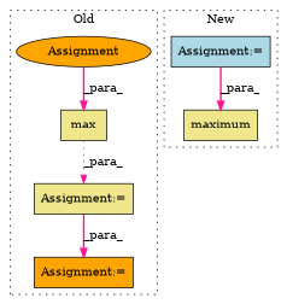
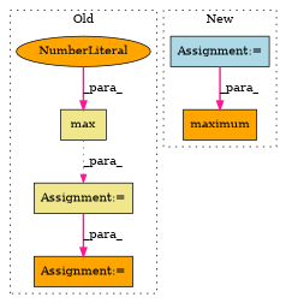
  digraph {
    node [a=7 fillcolor=khaki l=1 shape=box style=filled]
    edge [color=deeppink style=bold]
    n1 [a=32 l="4,1" label=max s="484,503"]
    n2 [fillcolor=orange l=8 label="Assignment:=" s=586]
-   n3 [a=34 fillcolor=orange label=Assignment s=488 shape=ellipse]
+   n3 [a=34 fillcolor=orange label=NumberLiteral s=488 shape=ellipse]
    n4 [label="Assignment:=" s=483]
-   n5 [a=32 l="8,1" label=maximum s="371,403"]
+   n5 [a=32 fillcolor=orange l="8,1" label=maximum s="371,403"]
    n6 [fillcolor=lightblue label="Assignment:=" s=321]
    subgraph cluster_1 {
      label=Old
      style=dotted
      n1
      n2
      n3
      n4
    }
    subgraph cluster_2 {
      label=New
      style=dotted
      n5
      n6
    }
    n1 -> n4 [label=_para_ style=dotted]
    n3 -> n1 [label=_para_]
    n4 -> n2 [label=_para_]
    n6 -> n5 [label=_para_]
  }
